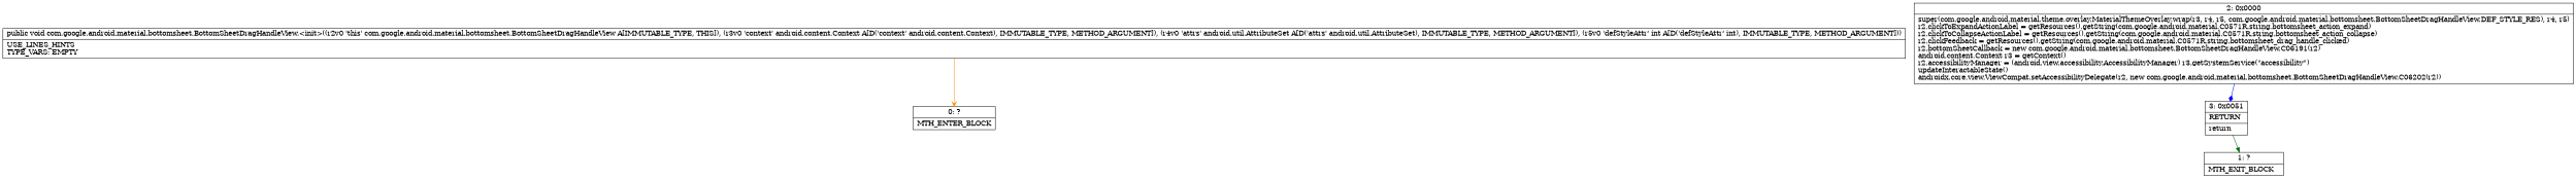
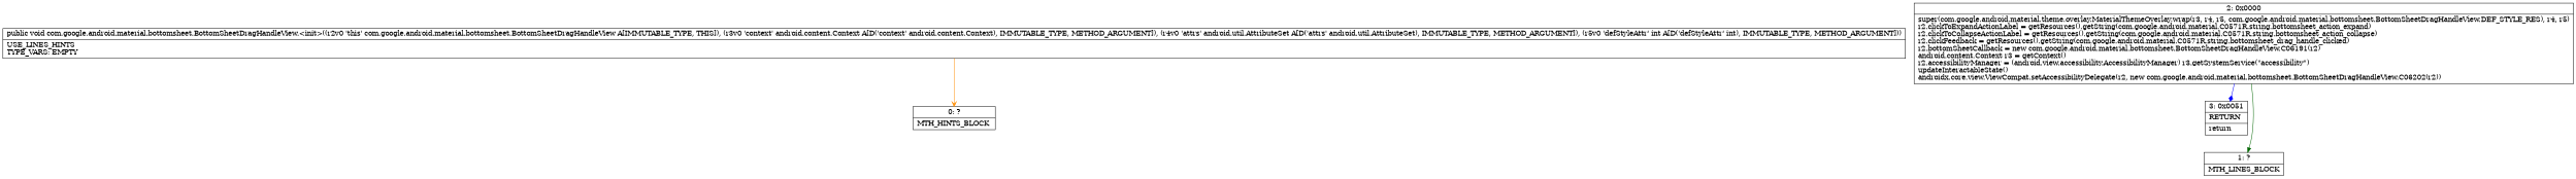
  digraph {
    node [shape=record]
-   n1 [label="{0\:\ ?|MTH_ENTER_BLOCK\l}"]
+   n1 [label="{0\:\ ?|MTH_HINTS_BLOCK\l}"]
    n2 [label="{2\:\ 0x0000|super(com.google.android.material.theme.overlay.MaterialThemeOverlay.wrap(r3, r4, r5, com.google.android.material.bottomsheet.BottomSheetDragHandleView.DEF_STYLE_RES), r4, r5)\lr2.clickToExpandActionLabel = getResources().getString(com.google.android.material.C0571R.string.bottomsheet_action_expand)\lr2.clickToCollapseActionLabel = getResources().getString(com.google.android.material.C0571R.string.bottomsheet_action_collapse)\lr2.clickFeedback = getResources().getString(com.google.android.material.C0571R.string.bottomsheet_drag_handle_clicked)\lr2.bottomSheetCallback = new com.google.android.material.bottomsheet.BottomSheetDragHandleView.C06191(r2)\landroid.content.Context r3 = getContext()\lr2.accessibilityManager = (android.view.accessibility.AccessibilityManager) r3.getSystemService(\"accessibility\")\lupdateInteractableState()\landroidx.core.view.ViewCompat.setAccessibilityDelegate(r2, new com.google.android.material.bottomsheet.BottomSheetDragHandleView.C06202(r2))\l}"]
    n3 [label="{3\:\ 0x0051|RETURN\l|return\l}"]
-   n4 [label="{1\:\ ?|MTH_EXIT_BLOCK\l}"]
+   n4 [label="{1\:\ ?|MTH_LINES_BLOCK\l}"]
    n5 [label="{public void com.google.android.material.bottomsheet.BottomSheetDragHandleView.\<init\>((r2v0 'this' com.google.android.material.bottomsheet.BottomSheetDragHandleView A[IMMUTABLE_TYPE, THIS]), (r3v0 'context' android.content.Context A[D('context' android.content.Context), IMMUTABLE_TYPE, METHOD_ARGUMENT]), (r4v0 'attrs' android.util.AttributeSet A[D('attrs' android.util.AttributeSet), IMMUTABLE_TYPE, METHOD_ARGUMENT]), (r5v0 'defStyleAttr' int A[D('defStyleAttr' int), IMMUTABLE_TYPE, METHOD_ARGUMENT]))  | USE_LINES_HINTS\lTYPE_VARS: EMPTY\l}"]
    n2 -> n3 [arrowhead=diamond color=blue]
-   n3 -> n4 [arrowhead=normal color=darkgreen]
+   n2 -> n4 [arrowhead=normal color=darkgreen]
    n5 -> n1 [arrowhead=vee color=darkorange]
  }
